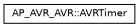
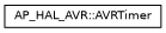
  digraph {
    rankdir=TB
-   n1 [color=black fillcolor=white fontname=Helvetica fontsize=10 height=0.2 label="AP_AVR_AVR::AVRTimer" shape=record style=filled width=0.4]
+   n1 [color=black fillcolor=white fontname=Helvetica fontsize=10 height=0.2 label="AP_HAL_AVR::AVRTimer" shape=record style=filled width=0.4]
  }
